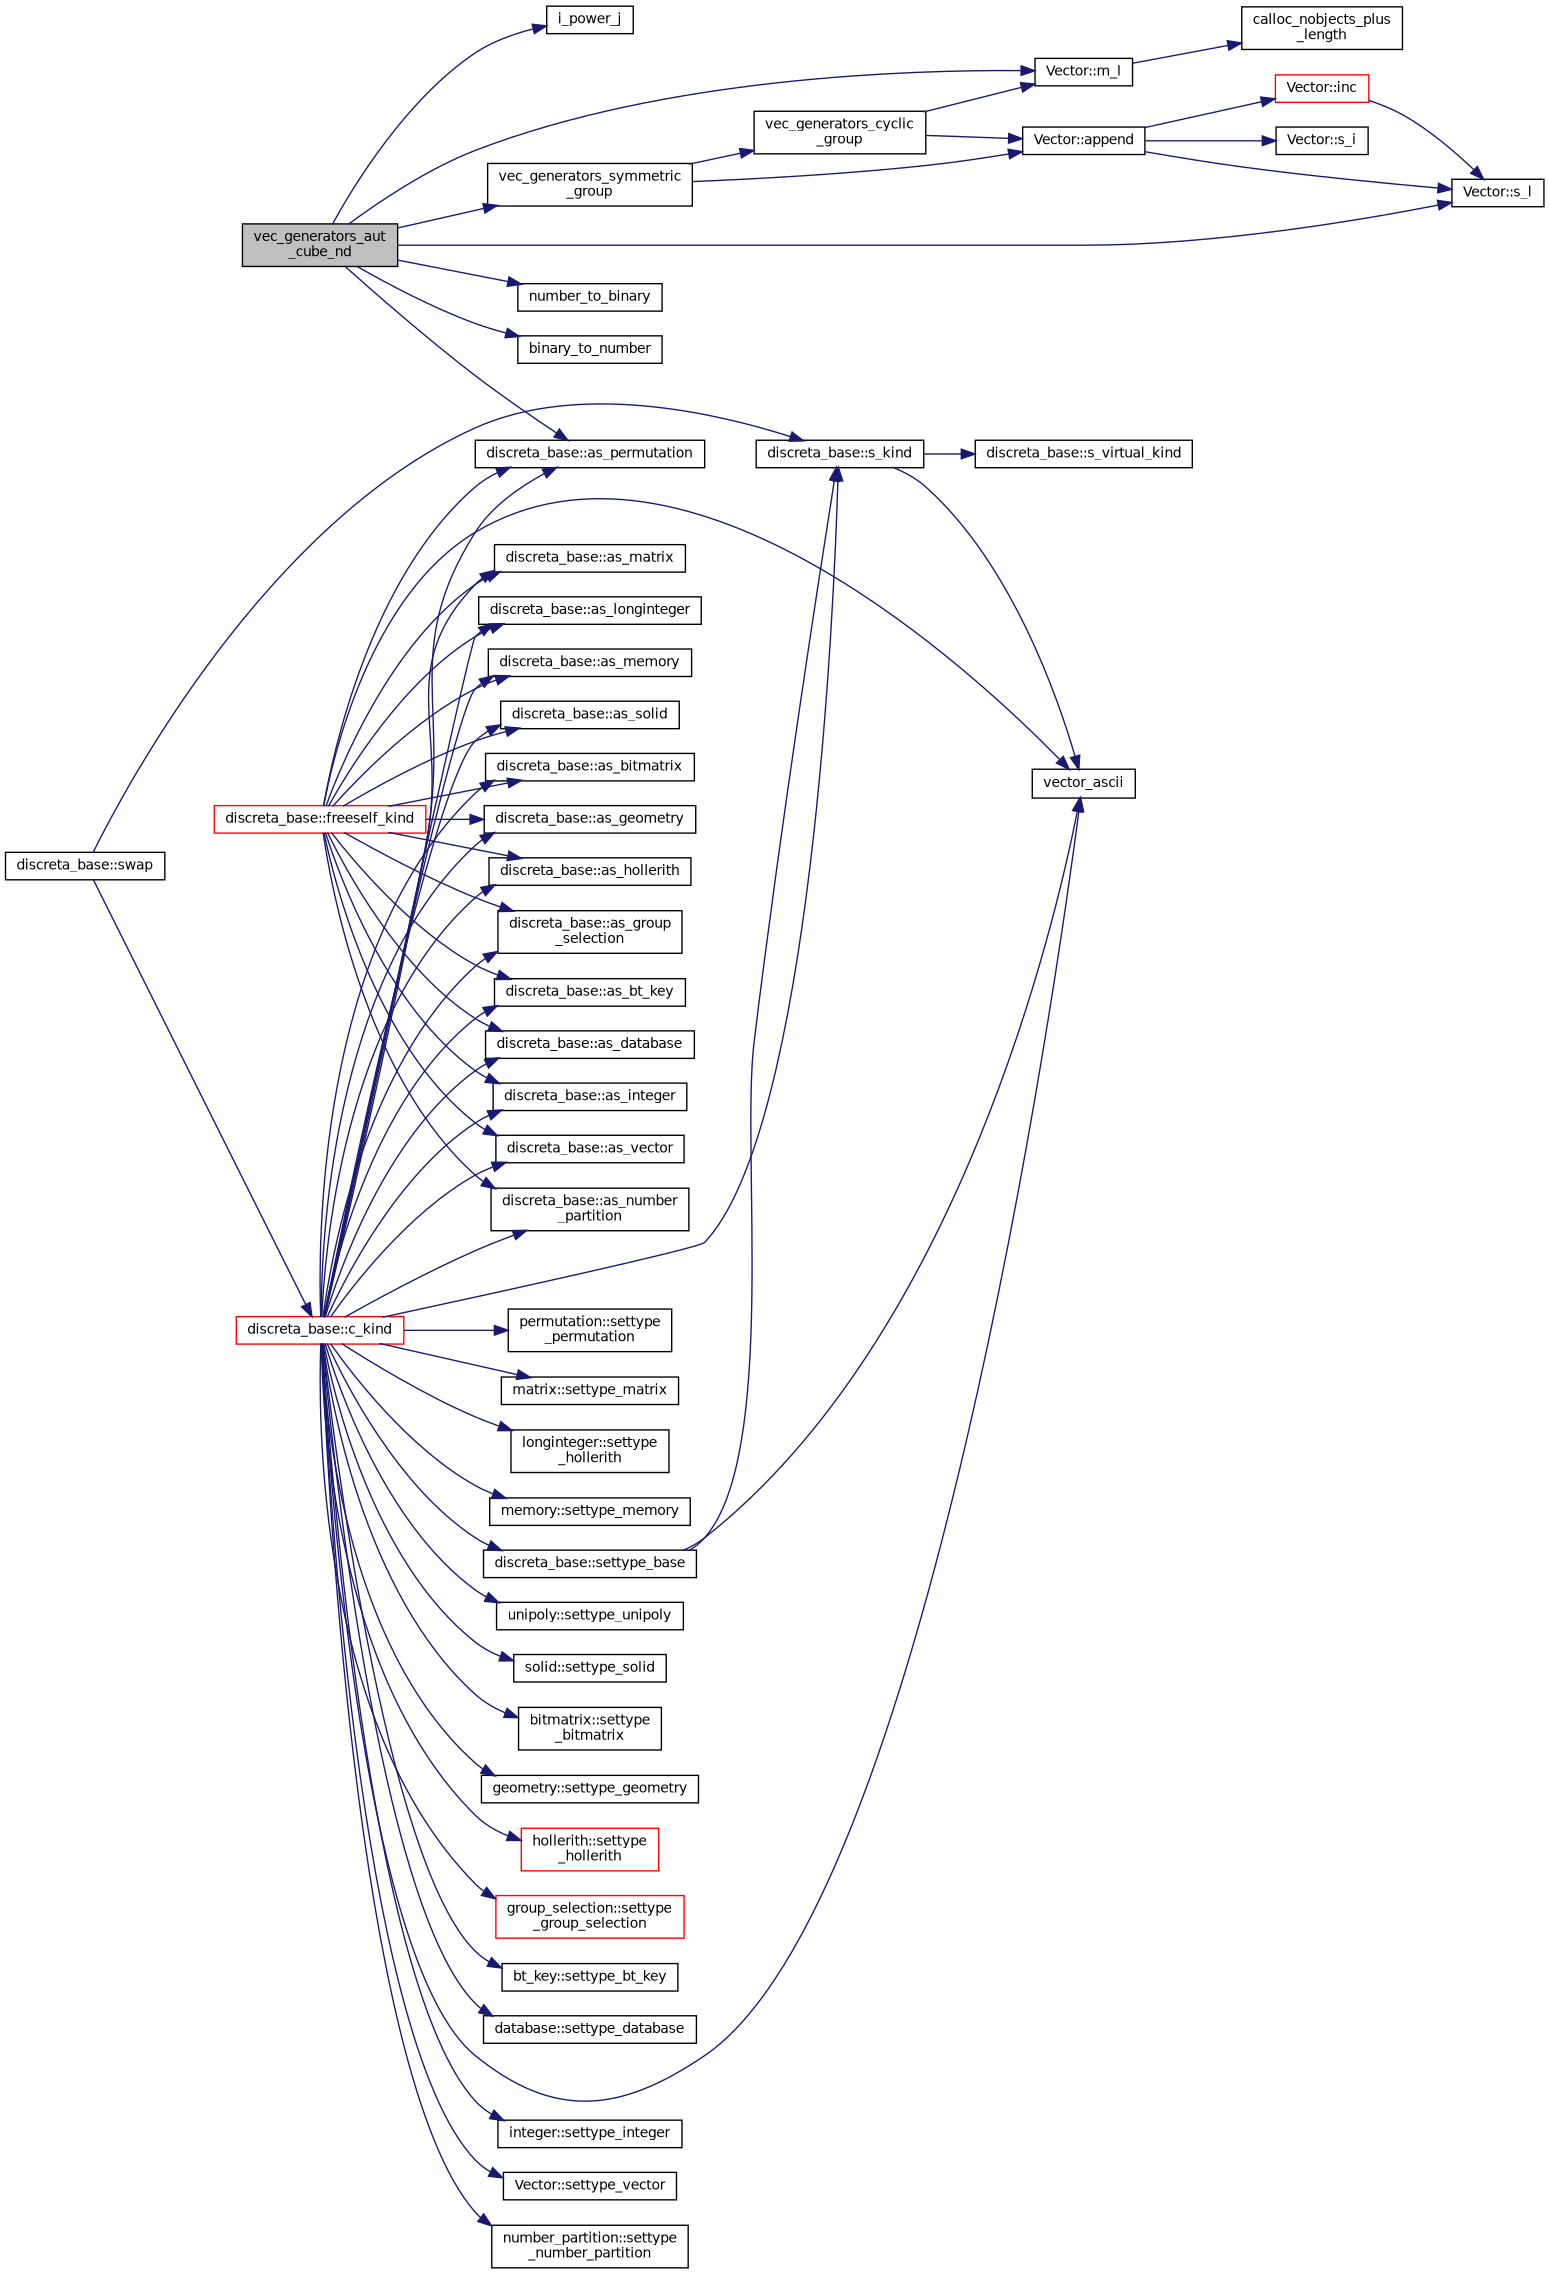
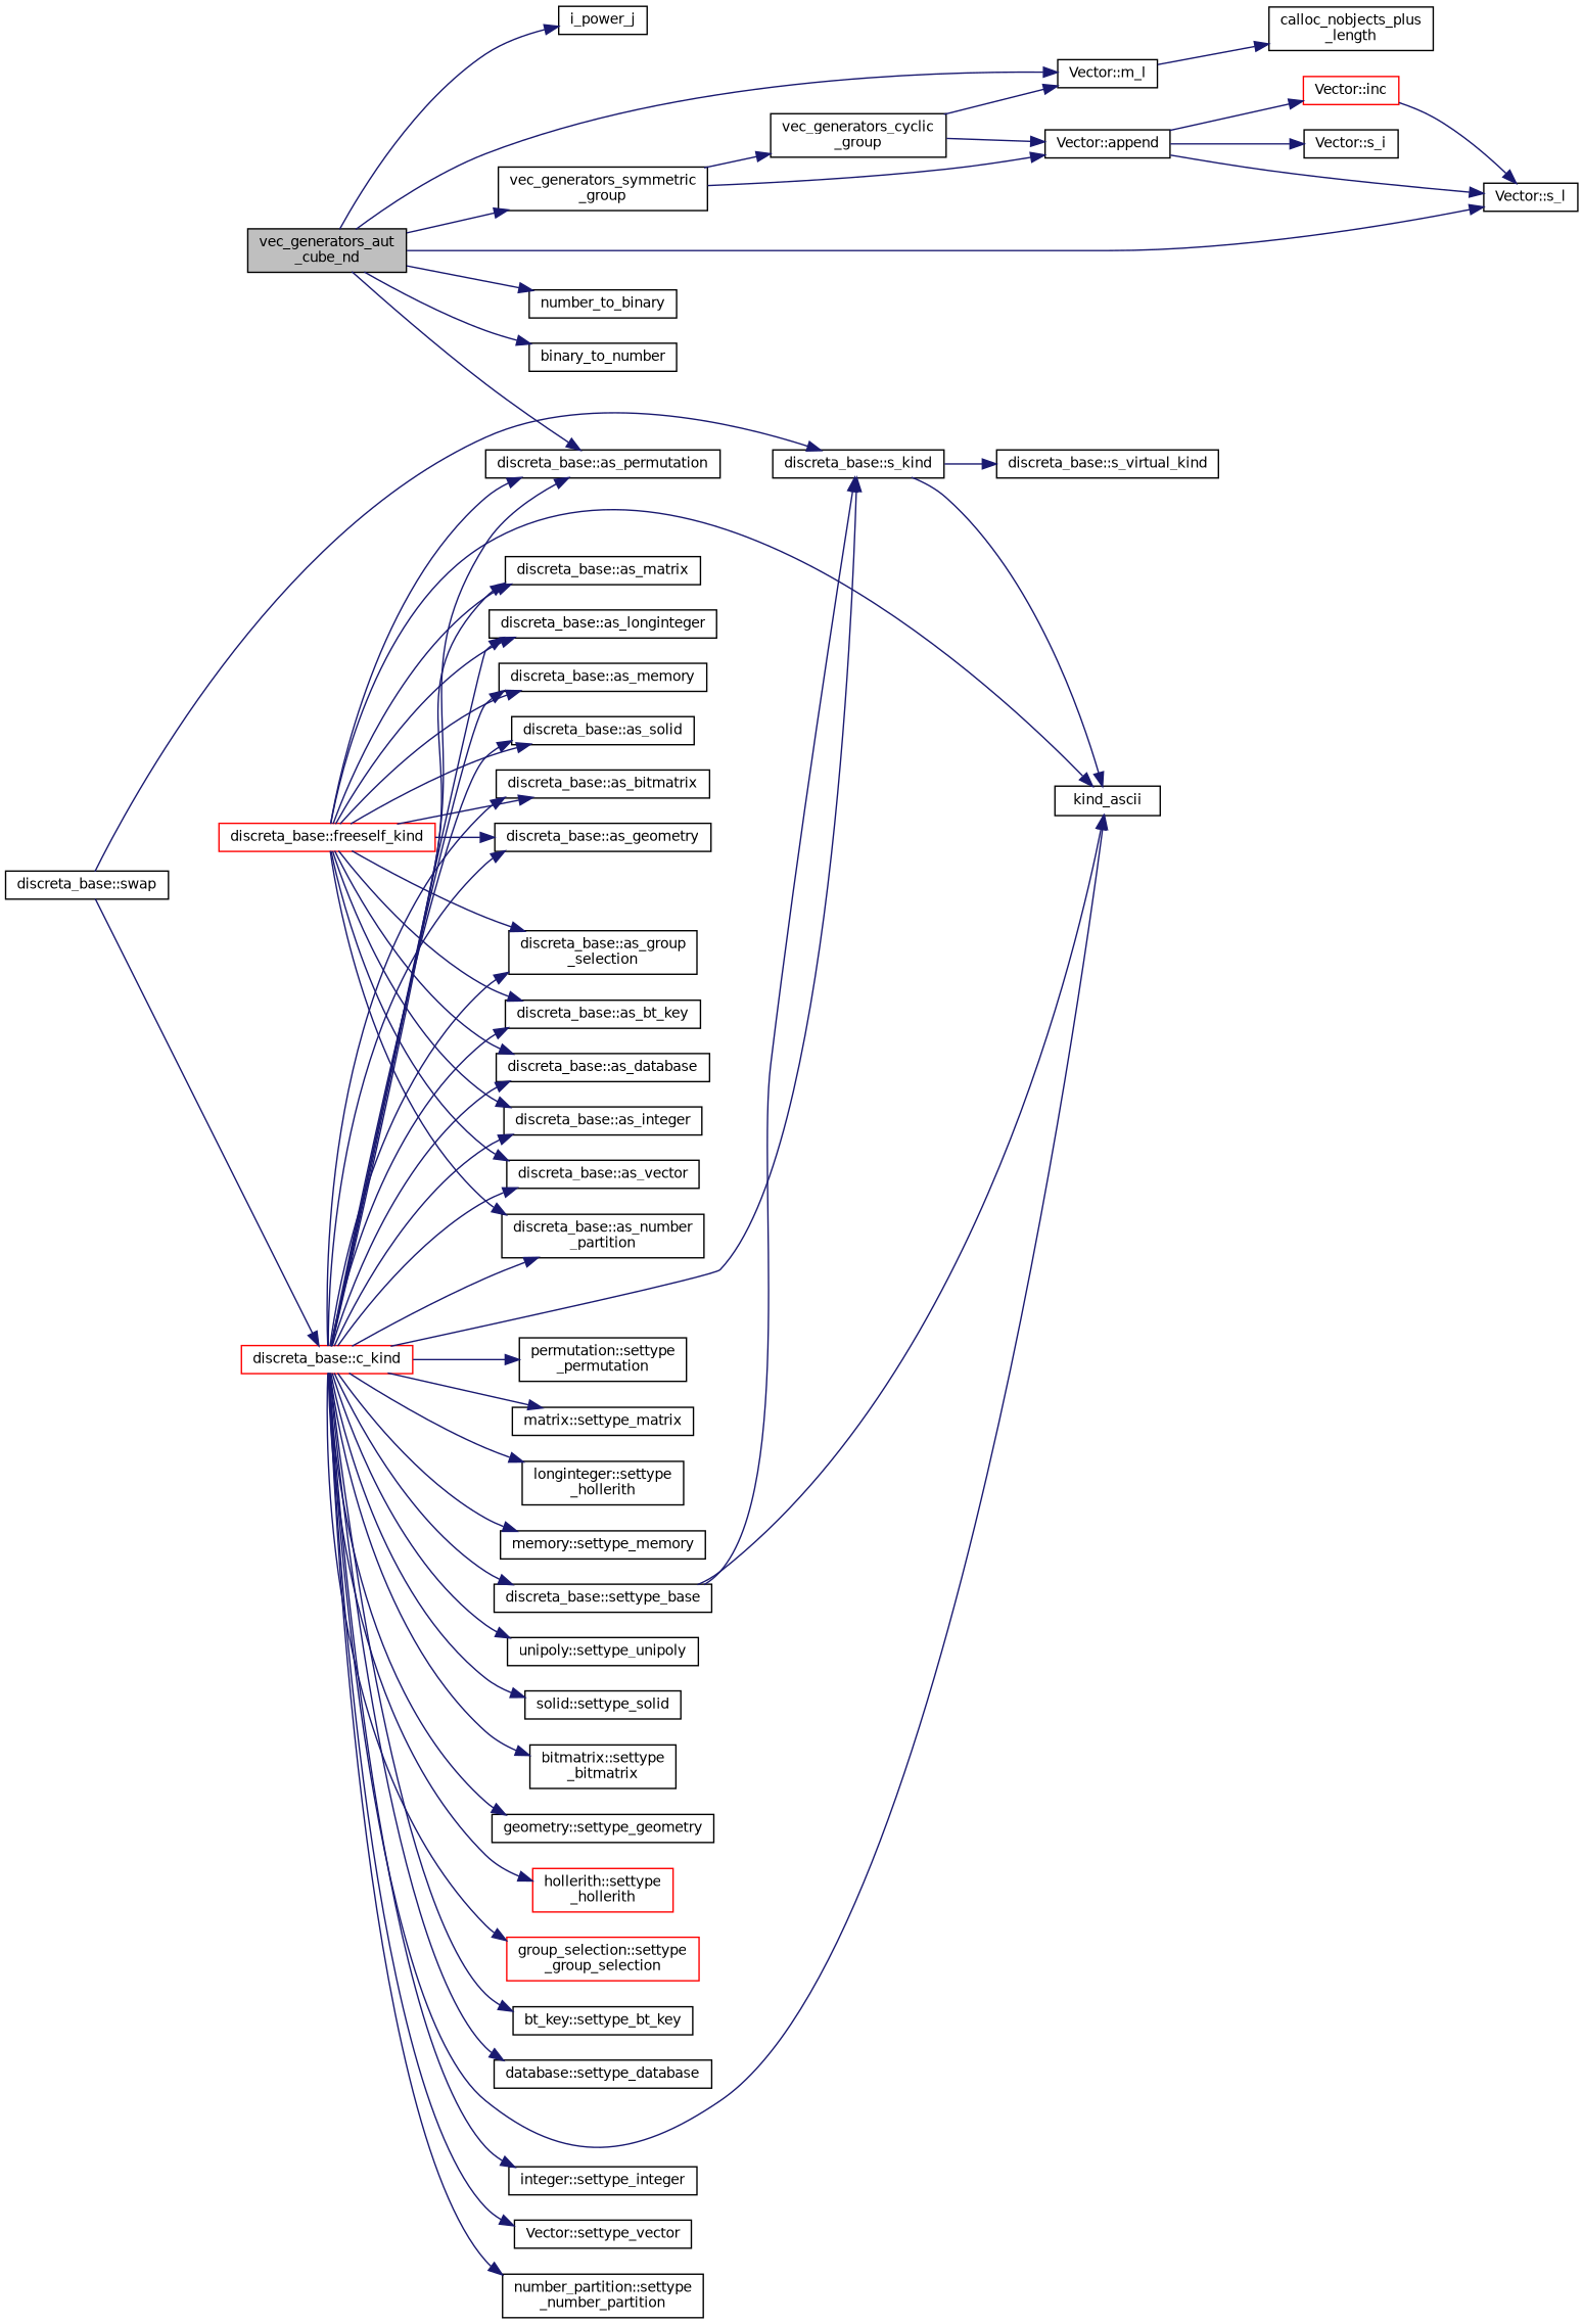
  digraph {
    rankdir=LR
    node [color=black fillcolor=white fontname=Helvetica fontsize=10 shape=record style=filled]
    edge [color=midnightblue fontname=Helvetica fontsize=10 labelfontname=Helvetica labelfontsize=10 style=solid]
    n1 [fillcolor=grey75 fontcolor=black height=0.2 label="vec_generators_aut\l_cube_nd" width=0.4]
    n2 [height=0.2 label=i_power_j width=0.4]
    n3 [height=0.2 label="vec_generators_symmetric\l_group" width=0.4]
    n4 [height=0.2 label="Vector::m_l" width=0.4]
    n5 [height=0.2 label="discreta_base::as_permutation" width=0.4]
    n6 [height=0.2 label="Vector::s_l" width=0.4]
    n7 [height=0.2 label=number_to_binary width=0.4]
    n8 [height=0.2 label=binary_to_number width=0.4]
    n9 [height=0.2 label="vec_generators_cyclic\l_group" width=0.4]
    n10 [height=0.2 label="Vector::append" width=0.4]
    n11 [height=0.2 label="calloc_nobjects_plus\l_length" width=0.4]
    n12 [height=0.2 label="discreta_base::swap" width=0.4]
    n13 [height=0.2 label="discreta_base::s_kind" width=0.4]
    n14 [color=red height=0.2 label="discreta_base::c_kind" width=0.4]
    n15 [color=red height=0.2 label="Vector::inc" width=0.4]
    n16 [height=0.2 label="Vector::s_i" width=0.4]
    n17 [color=red height=0.2 label="discreta_base::freeself_kind" width=0.4]
    n18 [height=0.2 label="discreta_base::as_integer" width=0.4]
    n19 [height=0.2 label="discreta_base::as_vector" width=0.4]
    n20 [height=0.2 label="discreta_base::as_number\l_partition" width=0.4]
    n21 [height=0.2 label="discreta_base::as_matrix" width=0.4]
    n22 [height=0.2 label="discreta_base::as_longinteger" width=0.4]
    n23 [height=0.2 label="discreta_base::as_memory" width=0.4]
    n24 [height=0.2 label="discreta_base::as_solid" width=0.4]
    n25 [height=0.2 label="discreta_base::as_bitmatrix" width=0.4]
    n26 [height=0.2 label="discreta_base::as_geometry" width=0.4]
-   n27 [height=0.2 label="discreta_base::as_hollerith" width=0.4]
    n28 [height=0.2 label="discreta_base::as_group\l_selection" width=0.4]
    n29 [height=0.2 label="discreta_base::as_bt_key" width=0.4]
    n30 [height=0.2 label="discreta_base::as_database" width=0.4]
-   n31 [height=0.2 label=vector_ascii width=0.4]
+   n31 [height=0.2 label=kind_ascii width=0.4]
    n32 [height=0.2 label="discreta_base::s_virtual_kind" width=0.4]
    n33 [height=0.2 label="discreta_base::settype_base" width=0.4]
    n34 [height=0.2 label="integer::settype_integer" width=0.4]
    n35 [height=0.2 label="Vector::settype_vector" width=0.4]
    n36 [height=0.2 label="number_partition::settype\l_number_partition" width=0.4]
    n37 [height=0.2 label="permutation::settype\l_permutation" width=0.4]
    n38 [height=0.2 label="matrix::settype_matrix" width=0.4]
    n39 [height=0.2 label="longinteger::settype\l_hollerith" width=0.4]
    n40 [height=0.2 label="memory::settype_memory" width=0.4]
    n41 [height=0.2 label="unipoly::settype_unipoly" width=0.4]
    n42 [height=0.2 label="solid::settype_solid" width=0.4]
    n43 [height=0.2 label="bitmatrix::settype\l_bitmatrix" width=0.4]
    n44 [height=0.2 label="geometry::settype_geometry" width=0.4]
    n45 [color=red height=0.2 label="hollerith::settype\l_hollerith" width=0.4]
    n46 [color=red height=0.2 label="group_selection::settype\l_group_selection" width=0.4]
    n47 [height=0.2 label="bt_key::settype_bt_key" width=0.4]
    n48 [height=0.2 label="database::settype_database" width=0.4]
    n1 -> n2
    n1 -> n3
    n1 -> n4
    n1 -> n5
    n1 -> n6
    n1 -> n7
    n1 -> n8
    n3 -> n9
    n3 -> n10
    n4 -> n11
    n9 -> n4
    n9 -> n10
    n10 -> n6
    n10 -> n15
    n10 -> n16
    n12 -> n13
    n12 -> n14
    n13 -> n31
    n13 -> n32
    n14 -> n5
    n14 -> n13
    n14 -> n18
    n14 -> n19
    n14 -> n20
    n14 -> n21
    n14 -> n22
    n14 -> n23
    n14 -> n24
    n14 -> n25
    n14 -> n26
-   n14 -> n27
    n14 -> n28
    n14 -> n29
    n14 -> n30
    n14 -> n31
    n14 -> n33
    n14 -> n34
    n14 -> n35
    n14 -> n36
    n14 -> n37
    n14 -> n38
    n14 -> n39
    n14 -> n40
    n14 -> n41
    n14 -> n42
    n14 -> n43
    n14 -> n44
    n14 -> n45
    n14 -> n46
    n14 -> n47
    n14 -> n48
    n15 -> n6
    n17 -> n5
    n17 -> n18
    n17 -> n19
    n17 -> n20
    n17 -> n21
    n17 -> n22
    n17 -> n23
    n17 -> n24
    n17 -> n25
    n17 -> n26
-   n17 -> n27
    n17 -> n28
    n17 -> n29
    n17 -> n30
    n17 -> n31
    n33 -> n13
    n33 -> n31
  }
